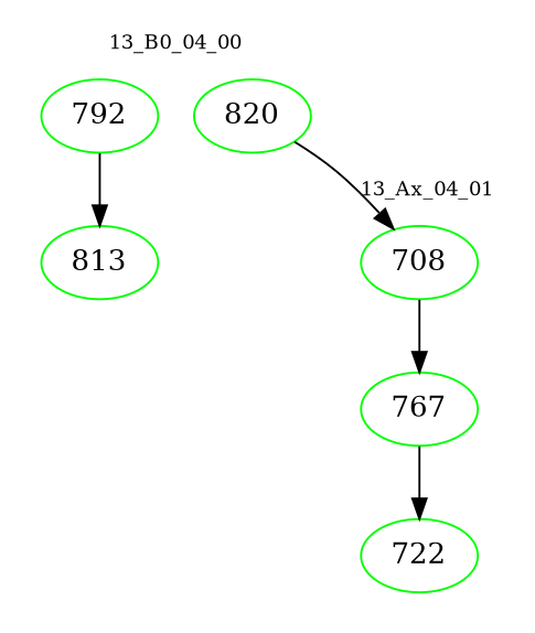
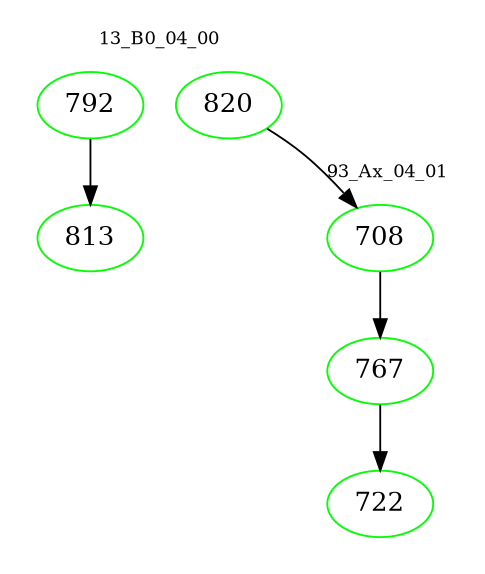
  digraph {
    node [color=green]
    edge [color=black]
    n1 [label=708]
    n2 [label=767]
    n3 [label=722]
    n4 [label=820]
    n5 [label=792]
    n6 [label=813]
    subgraph cluster_1 {
      color=white
      fontsize=10
-     label="13_Ax_04_01"
+     label="93_Ax_04_01"
      n1
      n2
      n3
    }
    subgraph cluster_2 {
      color=white
      fontsize=10
      label="13_B0_04_00"
      n4
      n5
      n6
    }
    n1 -> n2
    n2 -> n3
    n4 -> n1
    n5 -> n6
  }
